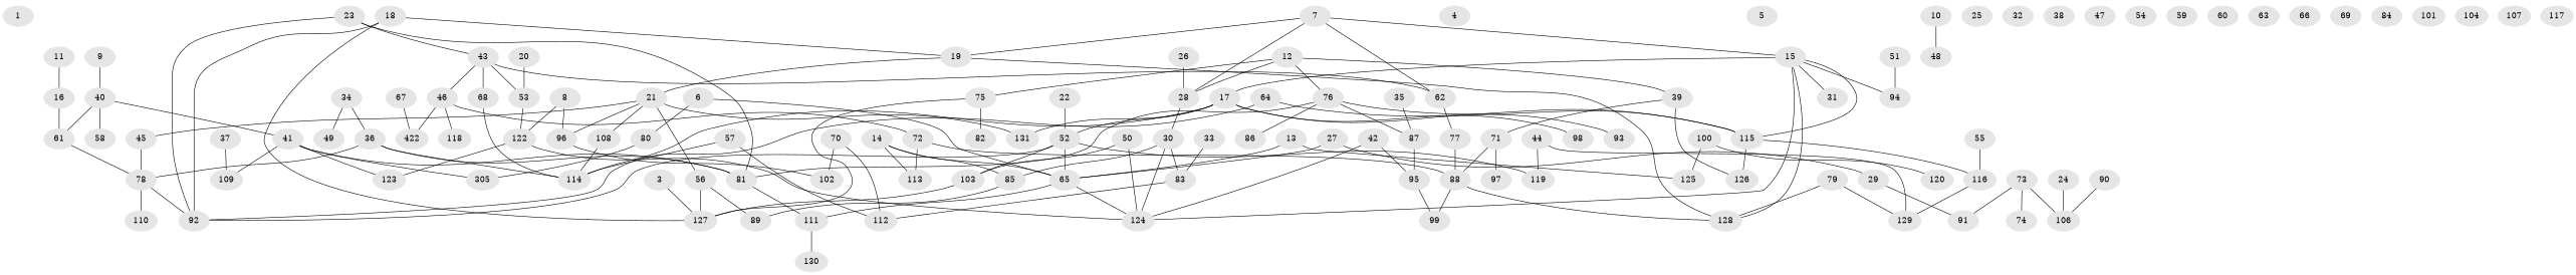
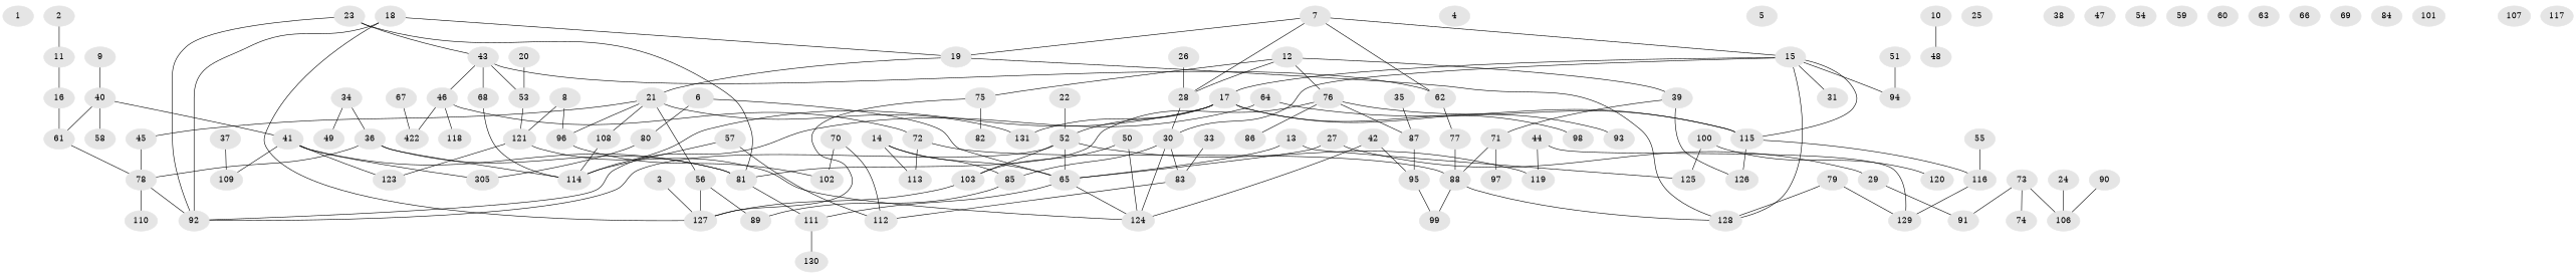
  graph {
    node [color=gray90 style=filled]
    1
+   2
    11
    16
    3
    127
    4
    5
    6
    65
    80
    124
    111
    n14 [label=305]
    7
    15
    19
    28
    62
    17
    31
    94
    115
    128
    21
    30
    77
    8
    96
-   121 [label=122]
+   121
    102
    123
    9
    40
    61
    41
    58
    10
    48
    12
    39
    75
    76
    71
    126
    82
    81
    87
    86
    13
    125
    14
    85
    113
    89
    52
    93
    98
    114
    131
    116
    78
    92
    119
    103
    18
    45
    56
    108
    20
    53
    22
    23
    43
    46
    68
    24
    106
    25
    26
    27
    29
    91
    83
    112
-   32
    33
    34
    36
    49
    35
    95
    110
    37
    109
    38
    88
    97
    42
    99
    72
    118
    n103 [label=422]
    44
    129
    47
    50
    51
    54
    55
    57
    59
    60
    63
    64
    130
    66
    67
    69
    70
    73
    74
    79
    84
    90
    100
    120
    101
-   104
    107
    117
+   2 -- 11
    11 -- 16
    16 -- 61
    3 -- 127
    6 -- 65
    6 -- 80
    65 -- 124
    65 -- 111
    80 -- n14
    111 -- 130
    7 -- 15
    7 -- 19
    7 -- 28
    7 -- 62
-   15 -- 124
+   15 -- 30
    15 -- 17
    15 -- 31
    15 -- 94
    15 -- 115
    15 -- 128
    19 -- 128
    19 -- 21
    28 -- 30
    62 -- 77
    17 -- 52
    17 -- 93
    17 -- 98
    17 -- 114
    17 -- 131
    115 -- 126
    115 -- 116
    21 -- 96
    21 -- 131
    21 -- 45
    21 -- 56
    21 -- 108
    30 -- 124
    30 -- 85
    30 -- 83
    77 -- 88
    8 -- 96
    8 -- 121
    96 -- 102
    121 -- 124
    121 -- 123
    9 -- 40
    40 -- 61
    40 -- 41
    40 -- 58
    61 -- 78
    41 -- n14
    41 -- 123
    41 -- 81
    41 -- 109
    10 -- 48
    12 -- 28
    12 -- 39
    12 -- 75
    12 -- 76
    39 -- 71
    39 -- 126
    75 -- 127
    75 -- 82
    76 -- 115
    76 -- 81
    76 -- 87
    76 -- 86
    71 -- 88
    71 -- 97
    81 -- 111
    87 -- 95
    13 -- 65
    13 -- 125
    14 -- 65
    14 -- 85
    14 -- 113
    85 -- 89
    52 -- 65
    52 -- 92
    52 -- 119
    52 -- 103
    116 -- 129
    78 -- 92
    78 -- 110
    103 -- 127
    18 -- 127
    18 -- 19
    18 -- 92
    45 -- 78
    56 -- 127
    56 -- 89
    108 -- 114
    20 -- 53
    53 -- 121
    22 -- 52
    23 -- 81
    23 -- 92
    23 -- 43
    43 -- 62
    43 -- 53
    43 -- 46
    43 -- 68
    46 -- 72
    46 -- 118
    46 -- n103
    68 -- 114
    24 -- 106
    26 -- 28
    27 -- 65
    27 -- 29
    29 -- 91
    83 -- 112
    33 -- 83
    34 -- 36
    34 -- 49
    36 -- 81
    36 -- 114
    36 -- 78
    35 -- 87
    95 -- 99
    37 -- 109
    88 -- 128
    88 -- 99
    42 -- 124
    42 -- 95
    72 -- 113
    72 -- 88
    44 -- 119
    44 -- 129
    50 -- 124
    50 -- 103
    51 -- 94
    55 -- 116
    57 -- 114
    57 -- 112
    64 -- 115
    64 -- 92
    67 -- n103
    70 -- 102
    70 -- 112
    73 -- 106
    73 -- 91
    73 -- 74
    79 -- 128
    79 -- 129
    90 -- 106
    100 -- 125
    100 -- 120
  }
